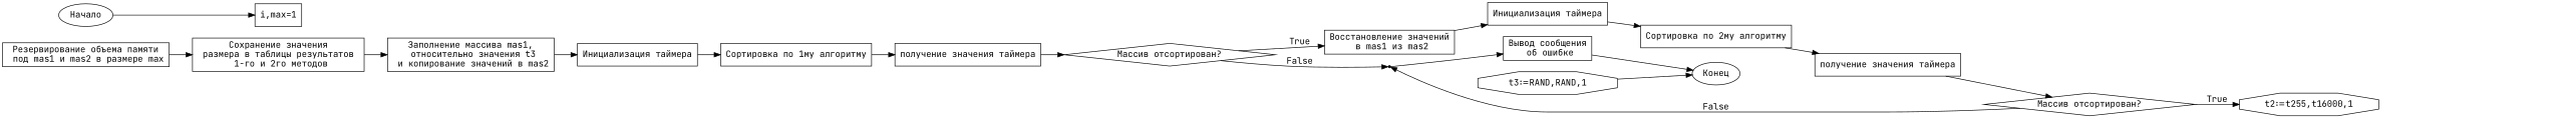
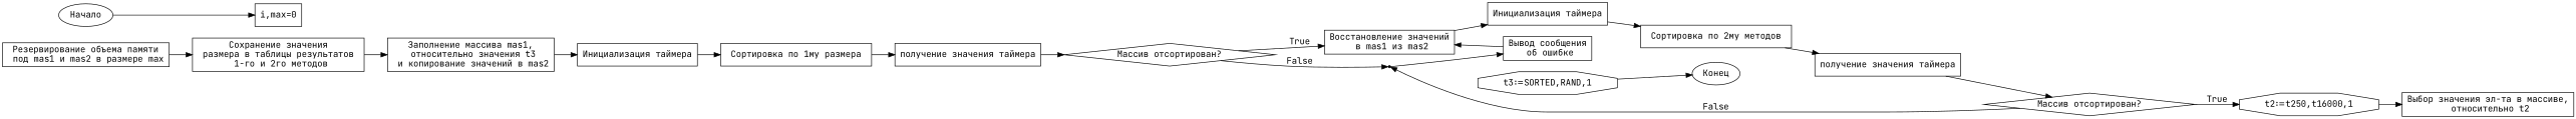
  digraph {
    fontname="JetBrains Mono"
    rankdir=LR
    node [fontname="JetBrains Mono" shape=rectangle]
    edge [fontname="JetBrains Mono"]
    n1 [label="Восстановление значений\n в mas1 из mas2"]
    point [shape=point]
    n3 [label="Инициализация таймера"]
    n4 [label="Вывод сообщения\n об ошибке"]
    "Начало" [shape=ellipse]
-   "i,max=0" [label="i,max=1"]
+   "i,max=0"
    "Конец" [shape=ellipse]
-   n8 [label="t3:=RAND,RAND,1" shape=octagon]
-   n9 [label="t2:=t255,t16000,1" shape=octagon]
+   n8 [label="t3:=SORTED,RAND,1" shape=octagon]
+   n9 [label="t2:=t250,t16000,1" shape=octagon]
+   "Выбор значения эл-та в массиве,\n относительно t2"
    n11 [label="Инициализация таймера"]
-   "Сортировка по 1му алгоритму"
+   "Сортировка по 1му алгоритму" [label="Сортировка по 1му размера"]
    n13 [label="получение значения таймера"]
    n14 [label="Массив отсортирован?" shape=diamond]
-   "Сортировка по 2му алгоритму"
+   "Сортировка по 2му алгоритму" [label="Сортировка по 2му методов"]
    n16 [label="Массив отсортирован?" shape=diamond]
    n17 [label="получение значения таймера"]
    "Резервирование объема памяти\n под mas1 и mas2 в размере max"
    "Сохранение значения\n размера в таблицы результатов \n 1-го и 2го методов"
    "Заполнение массива mas1,\n относительно значения t3\n и копирование значений в mas2"
    subgraph sub_1 {
      rank=same
      n1
      point
    }
    n1 -> n3
    point -> n4
    n3 -> "Сортировка по 2му алгоритму"
-   n4 -> "Конец"
+   n4 -> n1
    "Начало" -> "i,max=0"
    n8 -> "Конец"
+   n9 -> "Выбор значения эл-та в массиве,\n относительно t2"
    n11 -> "Сортировка по 1му алгоритму"
    "Сортировка по 1му алгоритму" -> n13
    n13 -> n14
    n14 -> n1 [label=True]
    n14 -> point [label=False]
    "Сортировка по 2му алгоритму" -> n17
    n16 -> point [label=False]
    n16 -> n9 [label=True]
    n17 -> n16
    "Резервирование объема памяти\n под mas1 и mas2 в размере max" -> "Сохранение значения\n размера в таблицы результатов \n 1-го и 2го методов"
    "Сохранение значения\n размера в таблицы результатов \n 1-го и 2го методов" -> "Заполнение массива mas1,\n относительно значения t3\n и копирование значений в mas2"
    "Заполнение массива mas1,\n относительно значения t3\n и копирование значений в mas2" -> n11
  }
